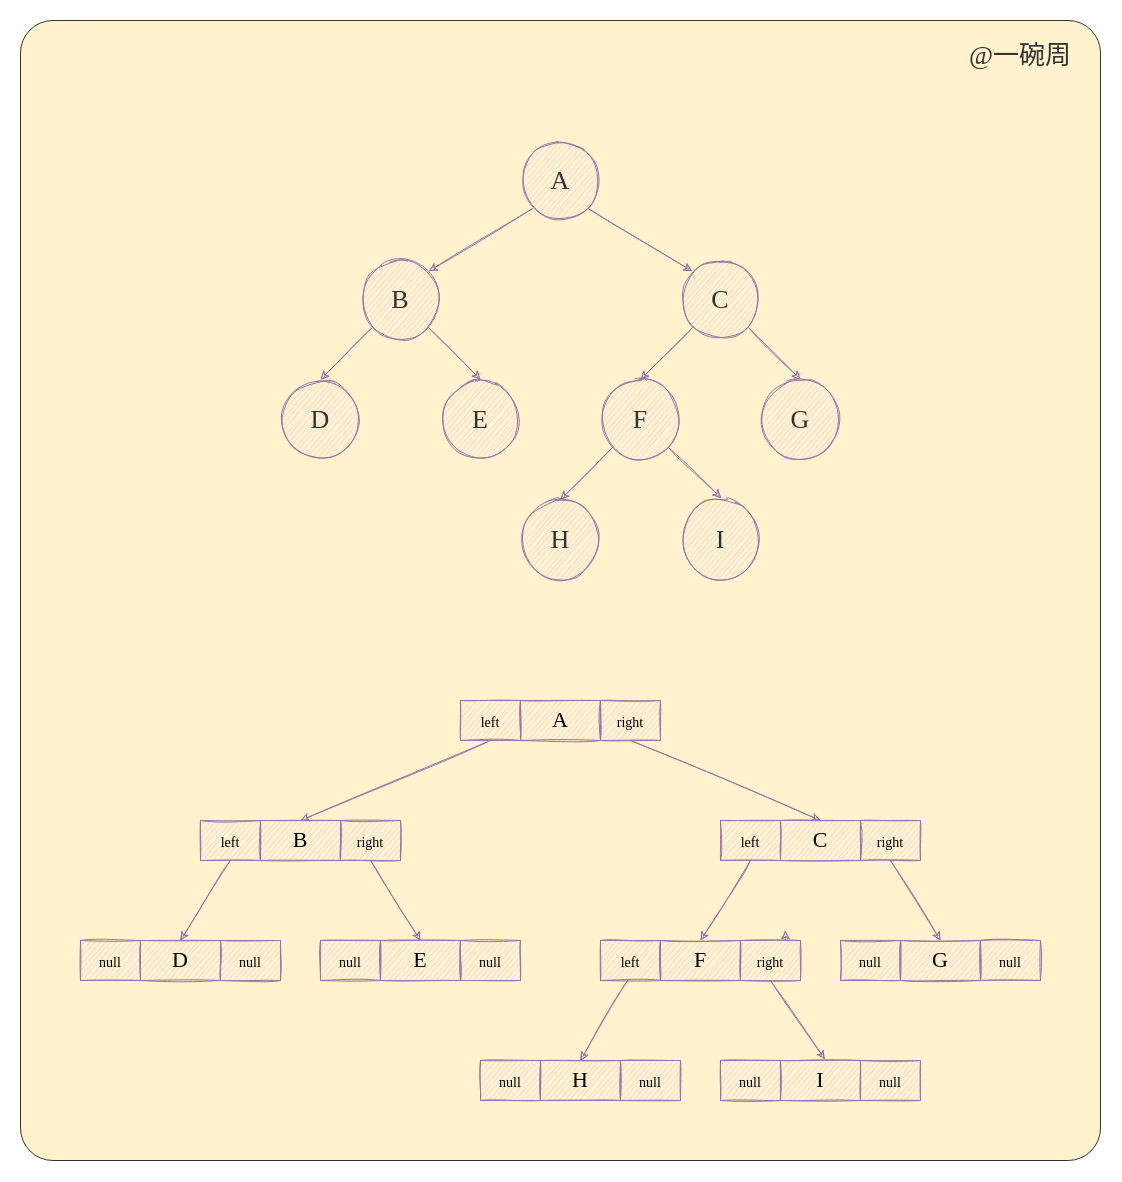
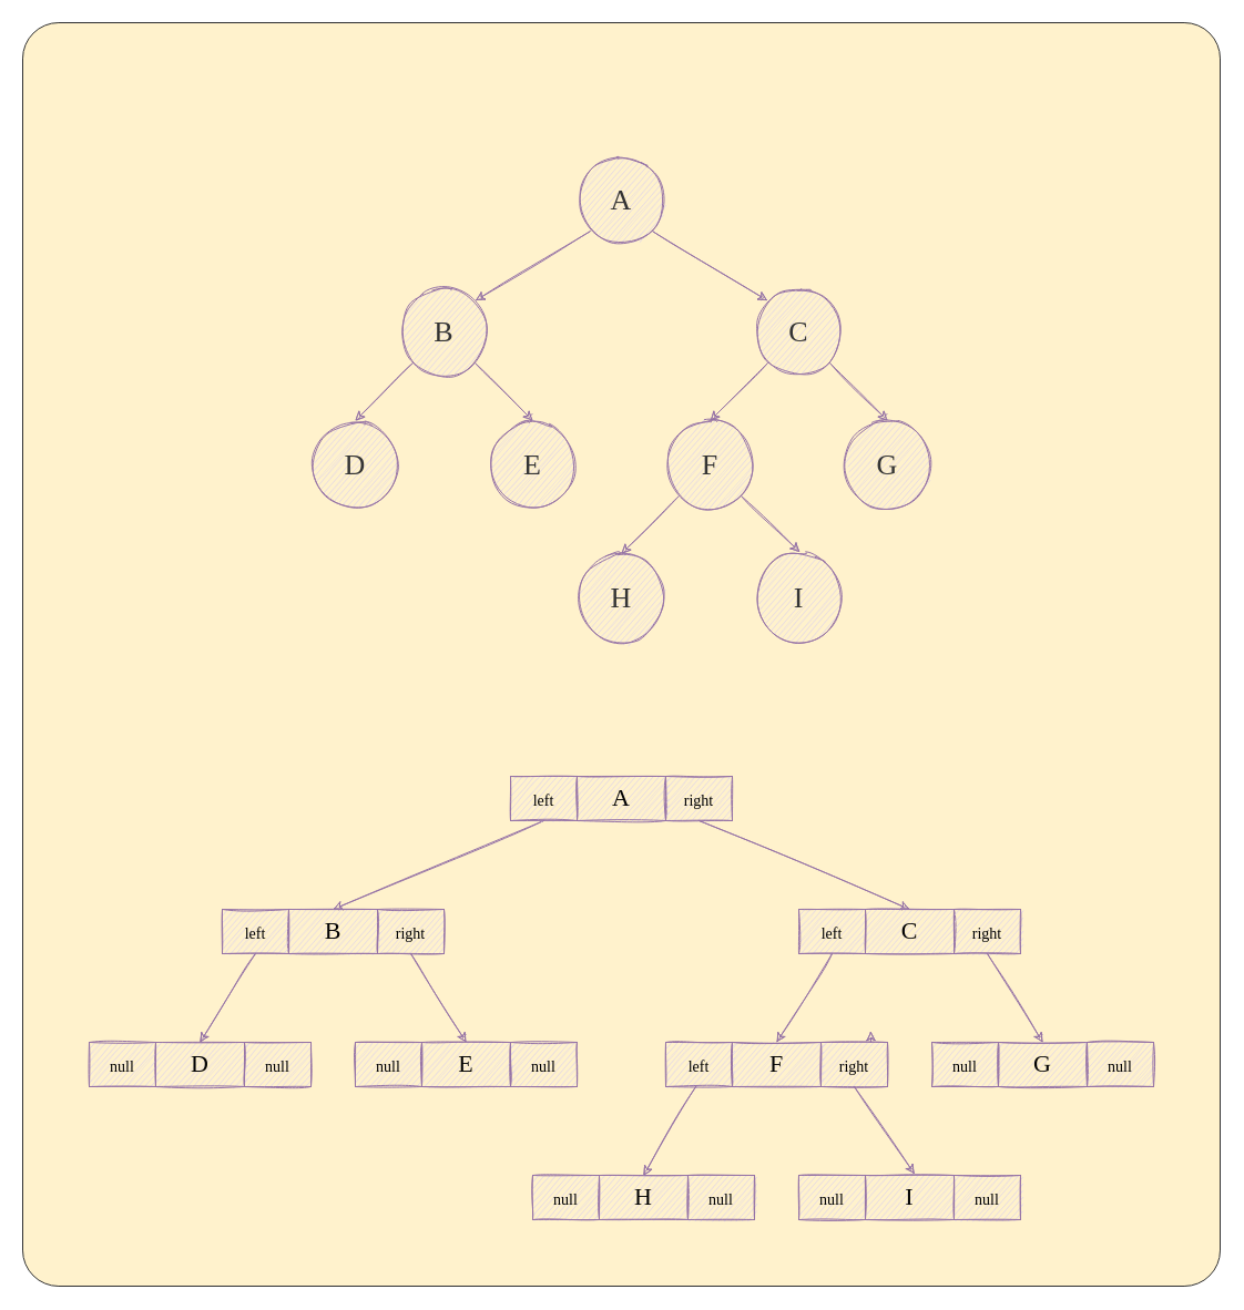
  <mxCell id="0" />
  <mxCell id="1" parent="0" />
  <mxCell id="2" style="edgeStyle=none;rounded=0;sketch=1;orthogonalLoop=1;jettySize=auto;html=1;exitX=0.5;exitY=1;exitDx=0;exitDy=0;strokeColor=#9673A6;" parent="1" edge="1"><mxGeometry relative="1" as="geometry"><mxPoint x="540" y="260" as="sourcePoint" /></mxGeometry></mxCell>
  <mxCell id="3" value="" style="rounded=1;whiteSpace=wrap;html=1;sketch=0;fillStyle=auto;fontFamily=Comic Sans MS;fontSize=26;strokeColor=#333333;fillColor=#fff2cc;arcSize=3;" vertex="1" parent="1"><mxGeometry x="20" y="20" width="1080" height="1140" as="geometry" /></mxCell>
  <mxCell id="4" style="rounded=0;sketch=1;orthogonalLoop=1;jettySize=auto;html=1;exitX=0;exitY=1;exitDx=0;exitDy=0;entryX=1;entryY=0;entryDx=0;entryDy=0;strokeColor=#9673A6;" edge="1" parent="1" source="6" target="9"><mxGeometry relative="1" as="geometry" /></mxCell>
  <mxCell id="5" style="edgeStyle=none;rounded=0;sketch=1;orthogonalLoop=1;jettySize=auto;html=1;exitX=1;exitY=1;exitDx=0;exitDy=0;entryX=0;entryY=0;entryDx=0;entryDy=0;strokeColor=#9673A6;" edge="1" parent="1" source="6" target="12"><mxGeometry relative="1" as="geometry" /></mxCell>
  <mxCell id="6" value="&lt;font style=&quot;font-size: 26px&quot; face=&quot;Comic Sans MS&quot; color=&quot;#333333&quot;&gt;A&lt;/font&gt;" style="ellipse;whiteSpace=wrap;html=1;fillColor=#e1d5e7;strokeColor=#9673a6;sketch=1;fillStyle=auto;" vertex="1" parent="1"><mxGeometry x="520" y="140" width="80" height="80" as="geometry" /></mxCell>
  <mxCell id="7" style="edgeStyle=none;rounded=0;sketch=1;orthogonalLoop=1;jettySize=auto;html=1;exitX=1;exitY=1;exitDx=0;exitDy=0;strokeColor=#9673A6;entryX=0.5;entryY=0;entryDx=0;entryDy=0;" edge="1" parent="1" source="9" target="14"><mxGeometry relative="1" as="geometry" /></mxCell>
  <mxCell id="8" style="edgeStyle=none;rounded=0;sketch=1;orthogonalLoop=1;jettySize=auto;html=1;exitX=0;exitY=1;exitDx=0;exitDy=0;entryX=0.5;entryY=0;entryDx=0;entryDy=0;strokeColor=#9673A6;" edge="1" parent="1" source="9" target="13"><mxGeometry relative="1" as="geometry" /></mxCell>
  <mxCell id="9" value="&lt;span style=&quot;color: rgb(51 , 51 , 51) ; font-family: &amp;#34;comic sans ms&amp;#34; ; font-size: 26px&quot;&gt;B&lt;/span&gt;" style="ellipse;whiteSpace=wrap;html=1;fillColor=#e1d5e7;strokeColor=#9673a6;sketch=1;fillStyle=auto;" vertex="1" parent="1"><mxGeometry x="360" y="259" width="80" height="80" as="geometry" /></mxCell>
  <mxCell id="10" style="edgeStyle=none;rounded=0;sketch=1;orthogonalLoop=1;jettySize=auto;html=1;exitX=0;exitY=1;exitDx=0;exitDy=0;entryX=0.5;entryY=0;entryDx=0;entryDy=0;strokeColor=#9673A6;" edge="1" parent="1" source="12" target="17"><mxGeometry relative="1" as="geometry" /></mxCell>
  <mxCell id="11" style="edgeStyle=none;rounded=0;sketch=1;orthogonalLoop=1;jettySize=auto;html=1;exitX=1;exitY=1;exitDx=0;exitDy=0;entryX=0.5;entryY=0;entryDx=0;entryDy=0;strokeColor=#9673A6;" edge="1" parent="1" source="12" target="18"><mxGeometry relative="1" as="geometry" /></mxCell>
  <mxCell id="12" value="&lt;span style=&quot;color: rgb(51 , 51 , 51) ; font-family: &amp;#34;comic sans ms&amp;#34; ; font-size: 26px&quot;&gt;C&lt;/span&gt;" style="ellipse;whiteSpace=wrap;html=1;fillColor=#e1d5e7;strokeColor=#9673a6;sketch=1;fillStyle=auto;" vertex="1" parent="1"><mxGeometry x="680" y="259" width="80" height="80" as="geometry" /></mxCell>
  <mxCell id="13" value="&lt;span style=&quot;color: rgb(51 , 51 , 51) ; font-family: &amp;#34;comic sans ms&amp;#34; ; font-size: 26px&quot;&gt;D&lt;/span&gt;" style="ellipse;whiteSpace=wrap;html=1;fillColor=#e1d5e7;strokeColor=#9673a6;sketch=1;fillStyle=auto;" vertex="1" parent="1"><mxGeometry x="280" y="379" width="80" height="80" as="geometry" /></mxCell>
  <mxCell id="14" value="&lt;span style=&quot;color: rgb(51 , 51 , 51) ; font-family: &amp;#34;comic sans ms&amp;#34; ; font-size: 26px&quot;&gt;E&lt;/span&gt;" style="ellipse;whiteSpace=wrap;html=1;fillColor=#e1d5e7;strokeColor=#9673a6;sketch=1;fillStyle=auto;" vertex="1" parent="1"><mxGeometry x="440" y="379" width="80" height="80" as="geometry" /></mxCell>
  <mxCell id="15" style="edgeStyle=none;rounded=0;sketch=1;orthogonalLoop=1;jettySize=auto;html=1;exitX=1;exitY=1;exitDx=0;exitDy=0;entryX=0.511;entryY=-0.017;entryDx=0;entryDy=0;strokeColor=#9673A6;entryPerimeter=0;" edge="1" parent="1" source="17" target="21"><mxGeometry relative="1" as="geometry" /></mxCell>
  <mxCell id="16" style="edgeStyle=none;rounded=0;sketch=1;orthogonalLoop=1;jettySize=auto;html=1;exitX=0;exitY=1;exitDx=0;exitDy=0;strokeColor=#9673A6;entryX=0.5;entryY=0;entryDx=0;entryDy=0;" edge="1" parent="1" source="17" target="20"><mxGeometry relative="1" as="geometry" /></mxCell>
  <mxCell id="17" value="&lt;span style=&quot;color: rgb(51 , 51 , 51) ; font-family: &amp;#34;comic sans ms&amp;#34; ; font-size: 26px&quot;&gt;F&lt;/span&gt;" style="ellipse;whiteSpace=wrap;html=1;fillColor=#e1d5e7;strokeColor=#9673a6;sketch=1;fillStyle=auto;" vertex="1" parent="1"><mxGeometry x="600" y="379" width="80" height="80" as="geometry" /></mxCell>
  <mxCell id="18" value="&lt;span style=&quot;color: rgb(51 , 51 , 51) ; font-family: &amp;#34;comic sans ms&amp;#34; ; font-size: 26px&quot;&gt;G&lt;/span&gt;" style="ellipse;whiteSpace=wrap;html=1;fillColor=#e1d5e7;strokeColor=#9673a6;sketch=1;fillStyle=auto;" vertex="1" parent="1"><mxGeometry x="760" y="379" width="80" height="80" as="geometry" /></mxCell>
- <mxCell id="19" value="@一碗周" style="text;html=1;strokeColor=none;fillColor=none;align=center;verticalAlign=middle;whiteSpace=wrap;rounded=0;sketch=1;fillStyle=auto;fontFamily=Comic Sans MS;fontSize=26;fontColor=#333333;" vertex="1" parent="1"><mxGeometry x="960" y="40" width="120" height="30" as="geometry" /></mxCell>
  <mxCell id="20" value="&lt;span style=&quot;color: rgb(51 , 51 , 51) ; font-family: &amp;#34;comic sans ms&amp;#34; ; font-size: 26px&quot;&gt;H&lt;/span&gt;" style="ellipse;whiteSpace=wrap;html=1;fillColor=#e1d5e7;strokeColor=#9673a6;sketch=1;fillStyle=auto;" vertex="1" parent="1"><mxGeometry x="520" y="499" width="80" height="80" as="geometry" /></mxCell>
  <mxCell id="21" value="&lt;span style=&quot;color: rgb(51 , 51 , 51) ; font-family: &amp;#34;comic sans ms&amp;#34; ; font-size: 26px&quot;&gt;I&lt;/span&gt;" style="ellipse;whiteSpace=wrap;html=1;fillColor=#e1d5e7;strokeColor=#9673a6;sketch=1;fillStyle=auto;" vertex="1" parent="1"><mxGeometry x="680" y="499" width="80" height="80" as="geometry" /></mxCell>
  <mxCell id="22" value="A" style="rounded=0;whiteSpace=wrap;html=1;sketch=1;fontFamily=Comic Sans MS;fontSize=22;strokeColor=#9673a6;fillColor=#e1d5e7;" vertex="1" parent="1"><mxGeometry x="520" y="700" width="80" height="40" as="geometry" /></mxCell>
  <mxCell id="23" style="edgeStyle=none;rounded=0;sketch=1;orthogonalLoop=1;jettySize=auto;html=1;exitX=0.5;exitY=1;exitDx=0;exitDy=0;entryX=0.5;entryY=0;entryDx=0;entryDy=0;fontFamily=Comic Sans MS;fontSize=14;fontColor=#FF0000;strokeColor=#9673A6;" edge="1" parent="1" source="24" target="38"><mxGeometry relative="1" as="geometry" /></mxCell>
  <mxCell id="24" value="&lt;font style=&quot;font-size: 14px&quot;&gt;right&lt;/font&gt;" style="rounded=0;whiteSpace=wrap;html=1;sketch=1;fontFamily=Comic Sans MS;fontSize=22;strokeColor=#9673a6;fillColor=#e1d5e7;" vertex="1" parent="1"><mxGeometry x="600" y="700" width="60" height="40" as="geometry" /></mxCell>
  <mxCell id="25" style="edgeStyle=none;rounded=0;sketch=1;orthogonalLoop=1;jettySize=auto;html=1;exitX=0.5;exitY=1;exitDx=0;exitDy=0;entryX=0.5;entryY=0;entryDx=0;entryDy=0;fontFamily=Comic Sans MS;fontSize=14;fontColor=#FF0000;strokeColor=#9673A6;" edge="1" parent="1" source="26" target="27"><mxGeometry relative="1" as="geometry" /></mxCell>
  <mxCell id="26" value="&lt;font style=&quot;font-size: 14px&quot;&gt;left&lt;/font&gt;" style="rounded=0;whiteSpace=wrap;html=1;sketch=1;fontFamily=Comic Sans MS;fontSize=22;strokeColor=#9673a6;fillColor=#e1d5e7;" vertex="1" parent="1"><mxGeometry x="460" y="700" width="60" height="40" as="geometry" /></mxCell>
  <mxCell id="27" value="B" style="rounded=0;whiteSpace=wrap;html=1;sketch=1;fontFamily=Comic Sans MS;fontSize=22;strokeColor=#9673a6;fillColor=#e1d5e7;" vertex="1" parent="1"><mxGeometry x="260" y="820" width="80" height="40" as="geometry" /></mxCell>
  <mxCell id="28" style="edgeStyle=none;rounded=0;sketch=1;orthogonalLoop=1;jettySize=auto;html=1;exitX=0.5;exitY=1;exitDx=0;exitDy=0;entryX=0.5;entryY=0;entryDx=0;entryDy=0;fontFamily=Comic Sans MS;fontSize=14;fontColor=#FF0000;strokeColor=#9673A6;" edge="1" parent="1" source="29" target="35"><mxGeometry relative="1" as="geometry" /></mxCell>
  <mxCell id="29" value="&lt;font style=&quot;font-size: 14px&quot;&gt;right&lt;/font&gt;" style="rounded=0;whiteSpace=wrap;html=1;sketch=1;fontFamily=Comic Sans MS;fontSize=22;strokeColor=#9673a6;fillColor=#e1d5e7;" vertex="1" parent="1"><mxGeometry x="340" y="820" width="60" height="40" as="geometry" /></mxCell>
  <mxCell id="30" style="edgeStyle=none;rounded=0;sketch=1;orthogonalLoop=1;jettySize=auto;html=1;exitX=0.5;exitY=1;exitDx=0;exitDy=0;entryX=0.5;entryY=0;entryDx=0;entryDy=0;fontFamily=Comic Sans MS;fontSize=14;fontColor=#FF0000;strokeColor=#9673A6;" edge="1" parent="1" source="31" target="32"><mxGeometry relative="1" as="geometry" /></mxCell>
  <mxCell id="31" value="&lt;font style=&quot;font-size: 14px&quot;&gt;left&lt;/font&gt;" style="rounded=0;whiteSpace=wrap;html=1;sketch=1;fontFamily=Comic Sans MS;fontSize=22;strokeColor=#9673a6;fillColor=#e1d5e7;" vertex="1" parent="1"><mxGeometry x="200" y="820" width="60" height="40" as="geometry" /></mxCell>
  <mxCell id="32" value="D" style="rounded=0;whiteSpace=wrap;html=1;sketch=1;fontFamily=Comic Sans MS;fontSize=22;strokeColor=#9673a6;fillColor=#e1d5e7;" vertex="1" parent="1"><mxGeometry x="140" y="940" width="80" height="40" as="geometry" /></mxCell>
  <mxCell id="33" value="&lt;span style=&quot;font-size: 14px&quot;&gt;null&lt;/span&gt;" style="rounded=0;whiteSpace=wrap;html=1;sketch=1;fontFamily=Comic Sans MS;fontSize=22;strokeColor=#9673a6;fillColor=#e1d5e7;" vertex="1" parent="1"><mxGeometry x="220" y="940" width="60" height="40" as="geometry" /></mxCell>
  <mxCell id="34" value="&lt;font style=&quot;font-size: 14px&quot;&gt;null&lt;/font&gt;" style="rounded=0;whiteSpace=wrap;html=1;sketch=1;fontFamily=Comic Sans MS;fontSize=22;strokeColor=#9673a6;fillColor=#e1d5e7;" vertex="1" parent="1"><mxGeometry x="80" y="940" width="60" height="40" as="geometry" /></mxCell>
  <mxCell id="35" value="E" style="rounded=0;whiteSpace=wrap;html=1;sketch=1;fontFamily=Comic Sans MS;fontSize=22;strokeColor=#9673a6;fillColor=#e1d5e7;" vertex="1" parent="1"><mxGeometry x="380" y="940" width="80" height="40" as="geometry" /></mxCell>
  <mxCell id="36" value="&lt;span style=&quot;font-size: 14px&quot;&gt;null&lt;/span&gt;" style="rounded=0;whiteSpace=wrap;html=1;sketch=1;fontFamily=Comic Sans MS;fontSize=22;strokeColor=#9673a6;fillColor=#e1d5e7;" vertex="1" parent="1"><mxGeometry x="460" y="940" width="60" height="40" as="geometry" /></mxCell>
  <mxCell id="37" value="&lt;span style=&quot;font-size: 14px&quot;&gt;null&lt;/span&gt;" style="rounded=0;whiteSpace=wrap;html=1;sketch=1;fontFamily=Comic Sans MS;fontSize=22;strokeColor=#9673a6;fillColor=#e1d5e7;" vertex="1" parent="1"><mxGeometry x="320" y="940" width="60" height="40" as="geometry" /></mxCell>
  <mxCell id="38" value="C" style="rounded=0;whiteSpace=wrap;html=1;sketch=1;fontFamily=Comic Sans MS;fontSize=22;strokeColor=#9673a6;fillColor=#e1d5e7;" vertex="1" parent="1"><mxGeometry x="780" y="820" width="80" height="40" as="geometry" /></mxCell>
  <mxCell id="39" style="edgeStyle=none;rounded=0;sketch=1;orthogonalLoop=1;jettySize=auto;html=1;exitX=0.5;exitY=1;exitDx=0;exitDy=0;entryX=0.5;entryY=0;entryDx=0;entryDy=0;fontFamily=Comic Sans MS;fontSize=14;fontColor=#FF0000;strokeColor=#9673A6;" edge="1" parent="1" source="40" target="49"><mxGeometry relative="1" as="geometry" /></mxCell>
  <mxCell id="40" value="&lt;font style=&quot;font-size: 14px&quot;&gt;right&lt;/font&gt;" style="rounded=0;whiteSpace=wrap;html=1;sketch=1;fontFamily=Comic Sans MS;fontSize=22;strokeColor=#9673a6;fillColor=#e1d5e7;" vertex="1" parent="1"><mxGeometry x="860" y="820" width="60" height="40" as="geometry" /></mxCell>
  <mxCell id="41" style="edgeStyle=none;rounded=0;sketch=1;orthogonalLoop=1;jettySize=auto;html=1;exitX=0.5;exitY=1;exitDx=0;exitDy=0;entryX=0.5;entryY=0;entryDx=0;entryDy=0;fontFamily=Comic Sans MS;fontSize=14;fontColor=#FF0000;strokeColor=#9673A6;" edge="1" parent="1" source="42" target="45"><mxGeometry relative="1" as="geometry" /></mxCell>
  <mxCell id="42" value="&lt;font style=&quot;font-size: 14px&quot;&gt;left&lt;/font&gt;" style="rounded=0;whiteSpace=wrap;html=1;sketch=1;fontFamily=Comic Sans MS;fontSize=22;strokeColor=#9673a6;fillColor=#e1d5e7;" vertex="1" parent="1"><mxGeometry x="720" y="820" width="60" height="40" as="geometry" /></mxCell>
  <mxCell id="43" style="edgeStyle=none;rounded=0;sketch=1;orthogonalLoop=1;jettySize=auto;html=1;exitX=0.457;exitY=0.989;exitDx=0;exitDy=0;entryX=0.5;entryY=0;entryDx=0;entryDy=0;fontFamily=Comic Sans MS;fontSize=14;fontColor=#FF0000;strokeColor=#9673A6;exitPerimeter=0;" edge="1" parent="1" source="48" target="52"><mxGeometry relative="1" as="geometry" /></mxCell>
  <mxCell id="44" style="edgeStyle=none;rounded=0;sketch=1;orthogonalLoop=1;jettySize=auto;html=1;exitX=0.5;exitY=1;exitDx=0;exitDy=0;entryX=0.554;entryY=-0.032;entryDx=0;entryDy=0;entryPerimeter=0;fontFamily=Comic Sans MS;fontSize=14;fontColor=#FF0000;strokeColor=#9673A6;" edge="1" parent="1" source="47" target="55"><mxGeometry relative="1" as="geometry" /></mxCell>
  <mxCell id="45" value="F" style="rounded=0;whiteSpace=wrap;html=1;sketch=1;fontFamily=Comic Sans MS;fontSize=22;strokeColor=#9673a6;fillColor=#e1d5e7;" vertex="1" parent="1"><mxGeometry x="660" y="940" width="80" height="40" as="geometry" /></mxCell>
  <mxCell id="46" style="edgeStyle=none;rounded=0;sketch=1;orthogonalLoop=1;jettySize=auto;html=1;exitX=0.75;exitY=0;exitDx=0;exitDy=0;fontFamily=Comic Sans MS;fontSize=14;fontColor=#FF0000;strokeColor=#9673A6;" edge="1" parent="1" source="47"><mxGeometry relative="1" as="geometry"><mxPoint x="784.857" y="930" as="targetPoint" /></mxGeometry></mxCell>
  <mxCell id="47" value="&lt;font style=&quot;font-size: 14px&quot;&gt;right&lt;/font&gt;" style="rounded=0;whiteSpace=wrap;html=1;sketch=1;fontFamily=Comic Sans MS;fontSize=22;strokeColor=#9673a6;fillColor=#e1d5e7;" vertex="1" parent="1"><mxGeometry x="740" y="940" width="60" height="40" as="geometry" /></mxCell>
  <mxCell id="48" value="&lt;font style=&quot;font-size: 14px&quot;&gt;left&lt;/font&gt;" style="rounded=0;whiteSpace=wrap;html=1;sketch=1;fontFamily=Comic Sans MS;fontSize=22;strokeColor=#9673a6;fillColor=#e1d5e7;" vertex="1" parent="1"><mxGeometry x="600" y="940" width="60" height="40" as="geometry" /></mxCell>
  <mxCell id="49" value="G" style="rounded=0;whiteSpace=wrap;html=1;sketch=1;fontFamily=Comic Sans MS;fontSize=22;strokeColor=#9673a6;fillColor=#e1d5e7;" vertex="1" parent="1"><mxGeometry x="900" y="940" width="80" height="40" as="geometry" /></mxCell>
  <mxCell id="50" value="&lt;span style=&quot;font-size: 14px&quot;&gt;null&lt;/span&gt;" style="rounded=0;whiteSpace=wrap;html=1;sketch=1;fontFamily=Comic Sans MS;fontSize=22;strokeColor=#9673a6;fillColor=#e1d5e7;" vertex="1" parent="1"><mxGeometry x="980" y="940" width="60" height="40" as="geometry" /></mxCell>
  <mxCell id="51" value="&lt;span style=&quot;font-size: 14px&quot;&gt;null&lt;/span&gt;" style="rounded=0;whiteSpace=wrap;html=1;sketch=1;fontFamily=Comic Sans MS;fontSize=22;strokeColor=#9673a6;fillColor=#e1d5e7;" vertex="1" parent="1"><mxGeometry x="840" y="940" width="60" height="40" as="geometry" /></mxCell>
  <mxCell id="52" value="H" style="rounded=0;whiteSpace=wrap;html=1;sketch=1;fontFamily=Comic Sans MS;fontSize=22;strokeColor=#9673a6;fillColor=#e1d5e7;" vertex="1" parent="1"><mxGeometry x="540" y="1060" width="80" height="40" as="geometry" /></mxCell>
  <mxCell id="53" value="&lt;span style=&quot;font-size: 14px&quot;&gt;null&lt;/span&gt;" style="rounded=0;whiteSpace=wrap;html=1;sketch=1;fontFamily=Comic Sans MS;fontSize=22;strokeColor=#9673a6;fillColor=#e1d5e7;" vertex="1" parent="1"><mxGeometry x="620" y="1060" width="60" height="40" as="geometry" /></mxCell>
  <mxCell id="54" value="&lt;span style=&quot;font-size: 14px&quot;&gt;null&lt;/span&gt;" style="rounded=0;whiteSpace=wrap;html=1;sketch=1;fontFamily=Comic Sans MS;fontSize=22;strokeColor=#9673a6;fillColor=#e1d5e7;" vertex="1" parent="1"><mxGeometry x="480" y="1060" width="60" height="40" as="geometry" /></mxCell>
  <mxCell id="55" value="I" style="rounded=0;whiteSpace=wrap;html=1;sketch=1;fontFamily=Comic Sans MS;fontSize=22;strokeColor=#9673a6;fillColor=#e1d5e7;" vertex="1" parent="1"><mxGeometry x="780" y="1060" width="80" height="40" as="geometry" /></mxCell>
  <mxCell id="56" value="&lt;span style=&quot;font-size: 14px&quot;&gt;null&lt;/span&gt;" style="rounded=0;whiteSpace=wrap;html=1;sketch=1;fontFamily=Comic Sans MS;fontSize=22;strokeColor=#9673a6;fillColor=#e1d5e7;" vertex="1" parent="1"><mxGeometry x="860" y="1060" width="60" height="40" as="geometry" /></mxCell>
  <mxCell id="57" value="&lt;span style=&quot;font-size: 14px&quot;&gt;null&lt;/span&gt;" style="rounded=0;whiteSpace=wrap;html=1;sketch=1;fontFamily=Comic Sans MS;fontSize=22;strokeColor=#9673a6;fillColor=#e1d5e7;" vertex="1" parent="1"><mxGeometry x="720" y="1060" width="60" height="40" as="geometry" /></mxCell>
